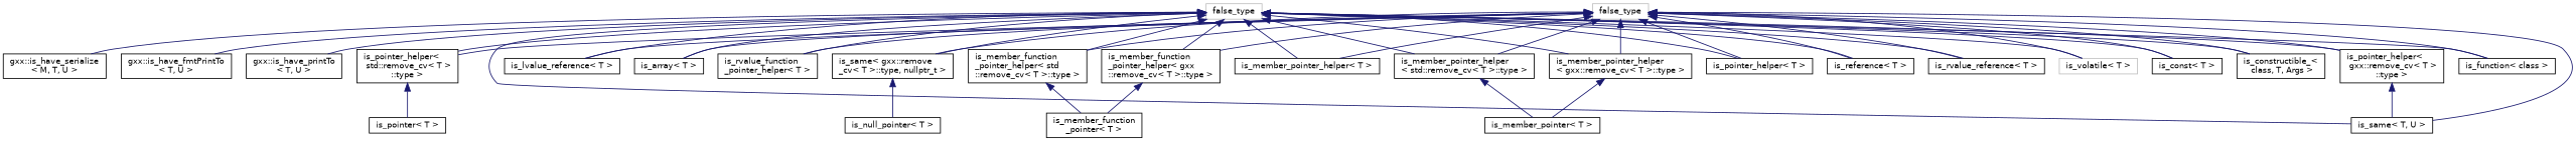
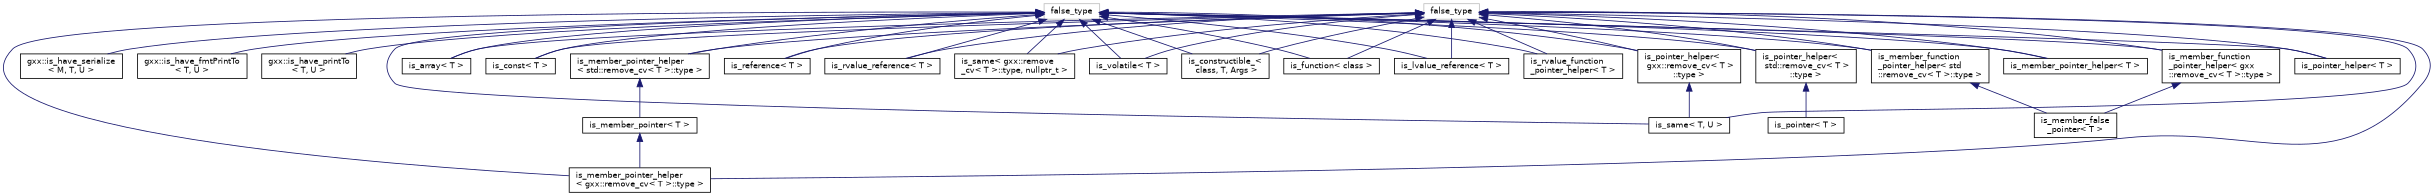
  digraph {
    rankdir=TB
    node [color=black fillcolor=white fontname=Helvetica fontsize=10 shape=record style=filled]
    edge [color=midnightblue dir=back fontname=Helvetica fontsize=10 labelfontname=Helvetica labelfontsize=10 style=solid]
    n1 [color=grey75 height=0.2 label=false_type width=0.4]
    n2 [height=0.2 label="gxx::is_have_fmtPrintTo\l\< T, U \>" width=0.4]
    n3 [height=0.2 label="gxx::is_have_printTo\l\< T, U \>" width=0.4]
    n4 [height=0.2 label="gxx::is_have_serialize\l\< M, T, U \>" width=0.4]
    n5 [height=0.2 label="is_array\< T \>" width=0.4]
    n6 [height=0.2 label="is_const\< T \>" width=0.4]
    n7 [height=0.2 label="is_constructible_\<\l class, T, Args \>" width=0.4]
    n8 [height=0.2 label="is_function\< class \>" width=0.4]
    n9 [height=0.2 label="is_lvalue_reference\< T \>" width=0.4]
    n10 [height=0.2 label="is_rvalue_function\l_pointer_helper\< T \>" width=0.4]
    n11 [height=0.2 label="is_member_function\l_pointer_helper\< gxx\l::remove_cv\< T \>::type \>" width=0.4]
    n12 [height=0.2 label="is_member_function\l_pointer_helper\< std\l::remove_cv\< T \>::type \>" width=0.4]
    n13 [height=0.2 label="is_member_pointer_helper\< T \>" width=0.4]
    n14 [height=0.2 label="is_member_pointer_helper\l\< gxx::remove_cv\< T \>::type \>" width=0.4]
    n15 [height=0.2 label="is_member_pointer_helper\l\< std::remove_cv\< T \>::type \>" width=0.4]
    n16 [height=0.2 label="is_pointer_helper\< T \>" width=0.4]
    n17 [height=0.2 label="is_pointer_helper\<\l gxx::remove_cv\< T \>\l::type \>" width=0.4]
    n18 [height=0.2 label="is_pointer_helper\<\l std::remove_cv\< T \>\l::type \>" width=0.4]
    n19 [height=0.2 label="is_reference\< T \>" width=0.4]
    n20 [height=0.2 label="is_rvalue_reference\< T \>" width=0.4]
    n21 [height=0.2 label="is_same\< T, U \>" width=0.4]
    n22 [height=0.2 label="is_same\< gxx::remove\l_cv\< T \>::type, nullptr_t \>" width=0.4]
-   n23 [color=grey75 height=0.2 label="is_volatile\< T \>" width=0.4]
-   n24 [height=0.2 label="is_member_function\l_pointer\< T \>" width=0.4]
+   n23 [height=0.2 label="is_volatile\< T \>" width=0.4]
+   n24 [height=0.2 label="is_member_false\l_pointer\< T \>" width=0.4]
    n25 [height=0.2 label="is_member_pointer\< T \>" width=0.4]
    n26 [height=0.2 label="is_pointer\< T \>" width=0.4]
-   n27 [height=0.2 label="is_null_pointer\< T \>" width=0.4]
    n28 [color=grey75 height=0.2 label=false_type width=0.4]
    n1 -> n2
    n1 -> n3
    n1 -> n4
    n1 -> n5
    n1 -> n6
    n1 -> n7
    n1 -> n8
    n1 -> n9
    n1 -> n10
    n1 -> n11
    n1 -> n12
    n1 -> n13
    n1 -> n14
    n1 -> n15
    n1 -> n16
    n1 -> n17
    n1 -> n18
    n1 -> n19
    n1 -> n20
    n1 -> n21
    n1 -> n22
    n1 -> n23
    n11 -> n24
    n12 -> n24
-   n14 -> n25
+   n25 -> n14
    n15 -> n25
    n17 -> n21
    n18 -> n26
-   n22 -> n27
    n28 -> n5
    n28 -> n6
    n28 -> n7
    n28 -> n8
    n28 -> n9
    n28 -> n10
    n28 -> n11
    n28 -> n12
    n28 -> n13
    n28 -> n14
    n28 -> n15
    n28 -> n16
    n28 -> n17
    n28 -> n18
    n28 -> n19
    n28 -> n20
    n28 -> n21
    n28 -> n22
    n28 -> n23
  }
